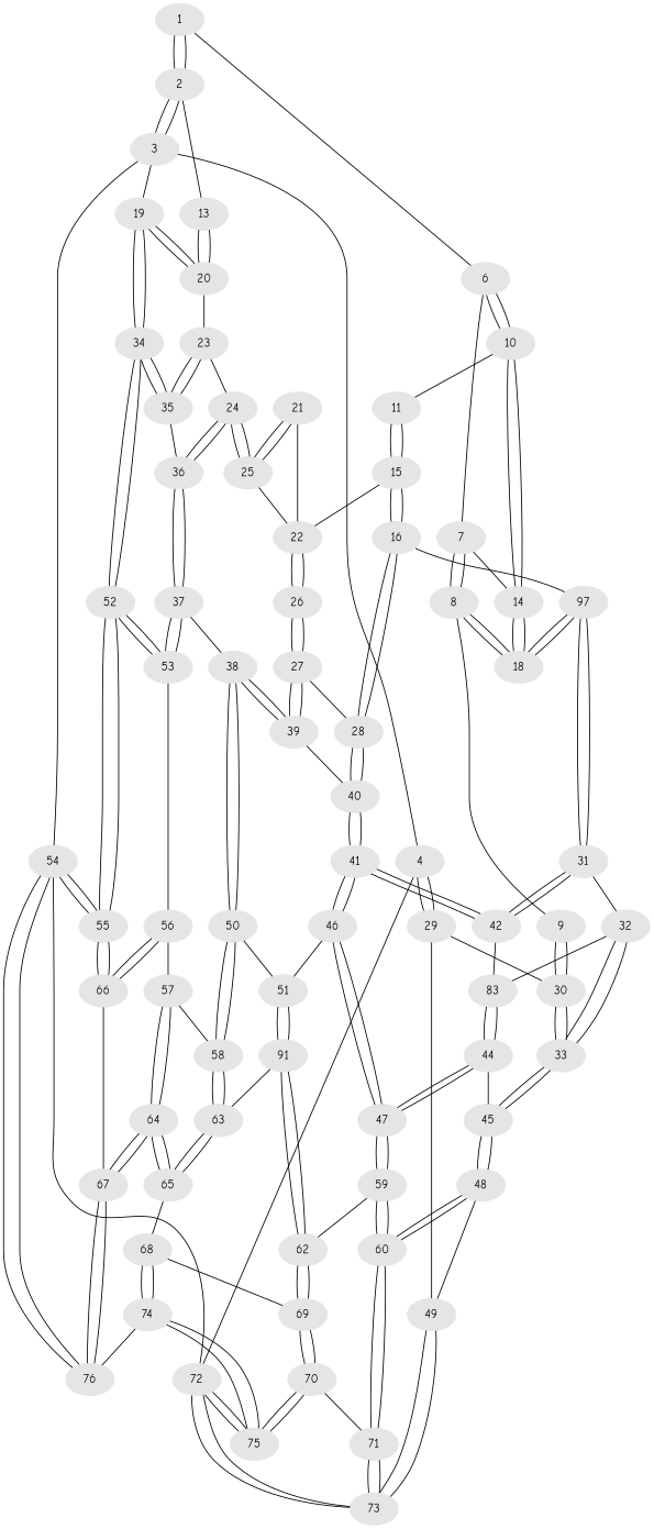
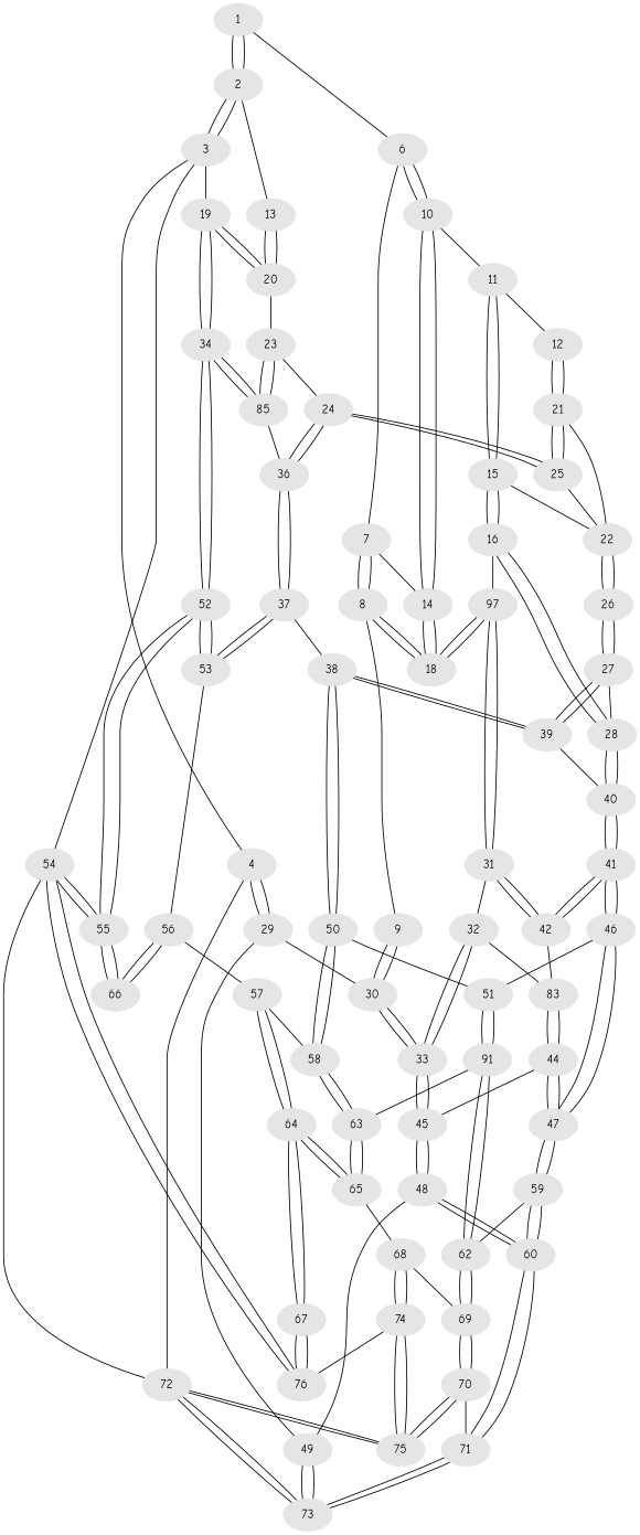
  graph {
    fontname="Comic Neue"
    node [color=gray90 fontname="Comic Neue" style=filled]
    edge [fontname="Comic Neue"]
    1
    2
    6
    3
    13
    7
    10
    4
    19
    54
    20
    29
    72
    34
    55
    76
    30
    49
    73
    75
    9
    8
    14
    11
    18
    33
+   12
    15
    21
    16
    22
    25
    23
    n34 [label=97]
    28
    26
    31
    40
    32
    42
-   35
+   35 [label=85]
    52
    24
    27
    36
    37
    39
    41
    45
    n50 [label=83]
    44
    48
    53
    38
    50
    56
    51
    58
    46
    47
    59
    60
    n63 [label=91]
    62
    71
    63
    66
    57
    67
    64
    65
    69
    70
    68
    74
    1 -- 2
    1 -- 2
    1 -- 6
    2 -- 3
    2 -- 3
    2 -- 13
    6 -- 7
    6 -- 10
    6 -- 10
    3 -- 4
    3 -- 19
    3 -- 54
    13 -- 20
    13 -- 20
    7 -- 8
    7 -- 8
    7 -- 14
    10 -- 14
    10 -- 14
    10 -- 11
    4 -- 29
    4 -- 29
    4 -- 72
    19 -- 20
    19 -- 20
    19 -- 34
    19 -- 34
    54 -- 72
    54 -- 55
    54 -- 55
    54 -- 76
    54 -- 76
    20 -- 23
    29 -- 30
    29 -- 49
    72 -- 73
    72 -- 73
    72 -- 75
    72 -- 75
    34 -- 35
    34 -- 35
    34 -- 52
    34 -- 52
    55 -- 66
    55 -- 66
    30 -- 33
    30 -- 33
    49 -- 73
    49 -- 73
    9 -- 30
    9 -- 30
    8 -- 9
    8 -- 18
    8 -- 18
    14 -- 18
    14 -- 18
+   11 -- 12
    11 -- 15
    11 -- 15
    33 -- 45
    33 -- 45
+   12 -- 21
+   12 -- 21
    15 -- 16
    15 -- 16
    15 -- 22
    21 -- 22
    21 -- 25
    21 -- 25
    16 -- n34
    16 -- 28
    16 -- 28
    22 -- 26
    22 -- 26
    25 -- 22
    23 -- 35
    23 -- 35
    23 -- 24
    n34 -- 18
    n34 -- 18
    n34 -- 31
    n34 -- 31
    28 -- 40
    28 -- 40
    26 -- 27
    26 -- 27
    31 -- 32
    31 -- 42
    31 -- 42
    40 -- 41
    40 -- 41
    32 -- 33
    32 -- 33
    32 -- n50
    42 -- n50
    35 -- 36
    52 -- 55
    52 -- 55
    52 -- 53
    52 -- 53
    24 -- 25
    24 -- 25
    24 -- 36
    24 -- 36
    27 -- 28
    27 -- 39
    27 -- 39
    36 -- 37
    36 -- 37
    37 -- 53
    37 -- 53
    37 -- 38
    39 -- 40
    41 -- 42
    41 -- 42
    41 -- 46
    41 -- 46
    45 -- 48
    45 -- 48
    n50 -- 44
    n50 -- 44
    44 -- 45
    44 -- 47
    44 -- 47
    48 -- 49
    48 -- 60
    48 -- 60
    53 -- 56
    38 -- 39
    38 -- 39
    38 -- 50
    38 -- 50
    50 -- 51
    50 -- 58
    50 -- 58
    56 -- 66
    56 -- 66
    56 -- 57
    51 -- n63
    51 -- n63
    58 -- 63
    58 -- 63
    46 -- 51
    46 -- 47
    46 -- 47
    47 -- 59
    47 -- 59
    59 -- 60
    59 -- 60
    59 -- 62
    60 -- 71
    60 -- 71
    n63 -- 62
    n63 -- 62
    n63 -- 63
    62 -- 69
    62 -- 69
    71 -- 73
    71 -- 73
    63 -- 65
    63 -- 65
-   66 -- 67
    57 -- 58
    57 -- 64
    57 -- 64
    67 -- 76
    67 -- 76
    64 -- 67
    64 -- 67
    64 -- 65
    64 -- 65
    65 -- 68
    69 -- 70
    69 -- 70
    70 -- 75
    70 -- 75
    70 -- 71
    68 -- 69
    68 -- 74
    68 -- 74
    74 -- 76
    74 -- 75
    74 -- 75
  }
